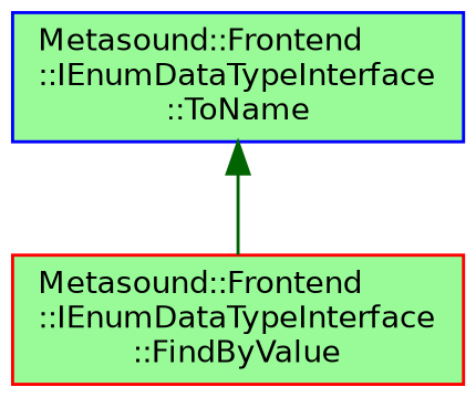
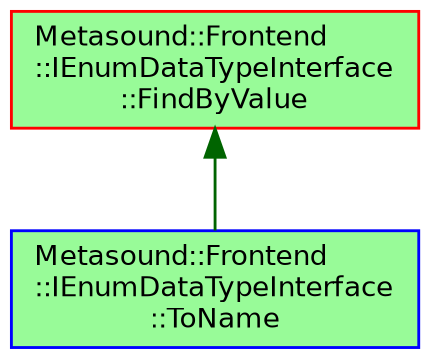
  digraph {
    rankdir=TB
    node [fillcolor=palegreen fontname=Helvetica fontsize=10 shape=box style=filled]
    n1 [color=red fontcolor=black height=0.2 label="Metasound::Frontend\l::IEnumDataTypeInterface\l::FindByValue" width=0.4]
    n2 [color=blue height=0.2 label="Metasound::Frontend\l::IEnumDataTypeInterface\l::ToName" width=0.4]
-   n2 -> n1 [color=darkgreen dir=back fontname=Helvetica fontsize=10 labelfontname=Helvetica labelfontsize=10 style=solid]
+   n1 -> n2 [color=darkgreen dir=back fontname=Helvetica fontsize=10 labelfontname=Helvetica labelfontsize=10 style=solid]
  }
